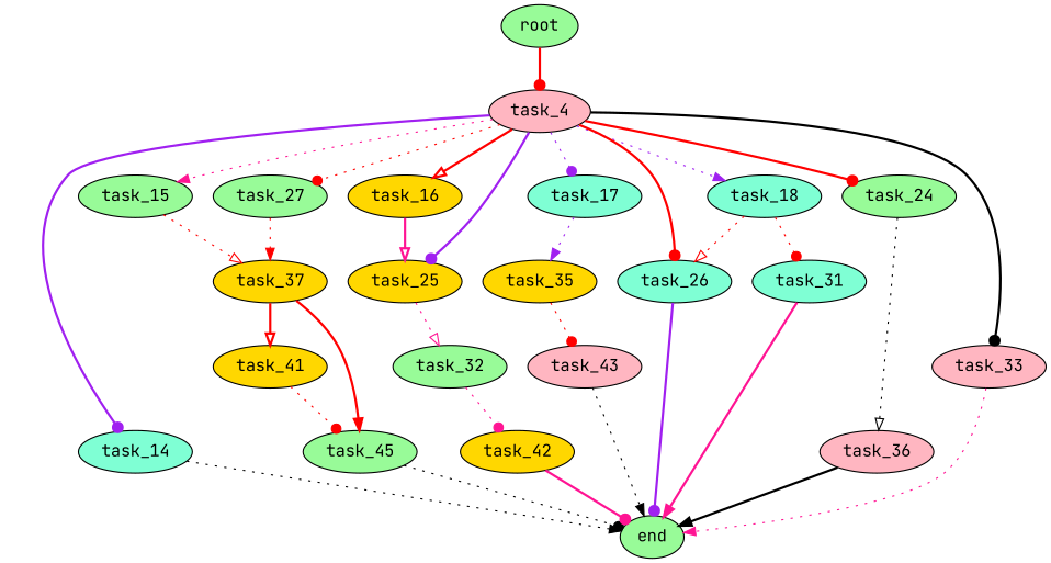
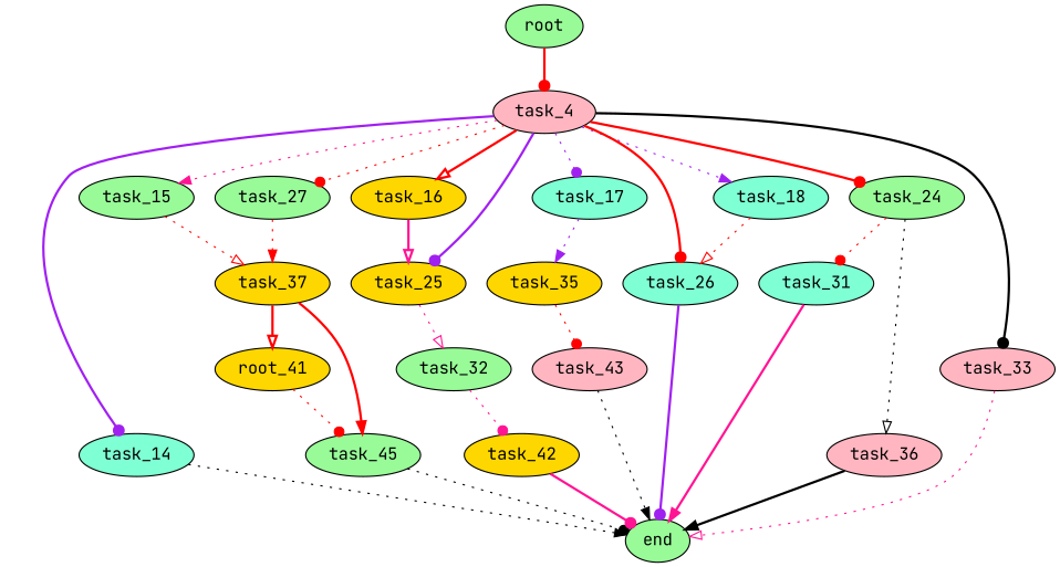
  digraph {
    fontname="JetBrains Mono"
    node [fillcolor=palegreen fontname="JetBrains Mono" style=filled]
    edge [arrowhead=dot color=red fontname="JetBrains Mono" style=dotted]
    n1 [fillcolor=lightpink label=task_4]
    root
    task_14 [fillcolor=aquamarine]
    task_15
    task_16 [fillcolor=gold]
    task_17 [fillcolor=aquamarine]
    task_18 [fillcolor=aquamarine]
    task_24
    task_25 [fillcolor=gold]
    task_26 [fillcolor=aquamarine]
    task_27
    task_33 [fillcolor=lightpink]
    end
    task_37 [fillcolor=gold]
    task_35 [fillcolor=gold]
    task_31 [fillcolor=aquamarine]
    task_36 [fillcolor=lightpink]
    task_32
-   task_41 [fillcolor=gold]
+   task_41 [fillcolor=gold label=root_41]
    task_45
    task_43 [fillcolor=lightpink]
    task_42 [fillcolor=gold]
    n1 -> task_14 [color=purple style=bold]
    n1 -> task_15 [arrowhead=normal color=deeppink]
    n1 -> task_16 [arrowhead=onormal style=bold]
    n1 -> task_17 [color=purple]
    n1 -> task_18 [arrowhead=normal color=purple]
    n1 -> task_24 [style=bold]
    n1 -> task_25 [color=purple style=bold]
    n1 -> task_26 [style=bold]
    n1 -> task_27
    n1 -> task_33 [color=black style=bold]
    root -> n1 [style=bold]
    task_14 -> end [arrowhead=normal color=black]
    task_15 -> task_37 [arrowhead=onormal]
    task_16 -> task_25 [arrowhead=onormal color=deeppink style=bold]
    task_17 -> task_35 [arrowhead=normal color=purple]
    task_18 -> task_26 [arrowhead=onormal]
-   task_18 -> task_31
+   task_24 -> task_31
    task_24 -> task_36 [arrowhead=onormal color=black]
    task_25 -> task_32 [arrowhead=onormal color=deeppink]
    task_26 -> end [color=purple style=bold]
    task_27 -> task_37 [arrowhead=normal]
-   task_33 -> end [arrowhead=normal color=deeppink]
+   task_33 -> end [arrowhead=onormal color=deeppink]
    task_37 -> task_41 [arrowhead=onormal style=bold]
    task_37 -> task_45 [arrowhead=normal style=bold]
    task_35 -> task_43
    task_31 -> end [arrowhead=normal color=deeppink style=bold]
    task_36 -> end [arrowhead=normal color=black style=bold]
    task_32 -> task_42 [color=deeppink]
    task_41 -> task_45
    task_45 -> end [color=black]
    task_43 -> end [arrowhead=normal color=black]
    task_42 -> end [color=deeppink style=bold]
  }
